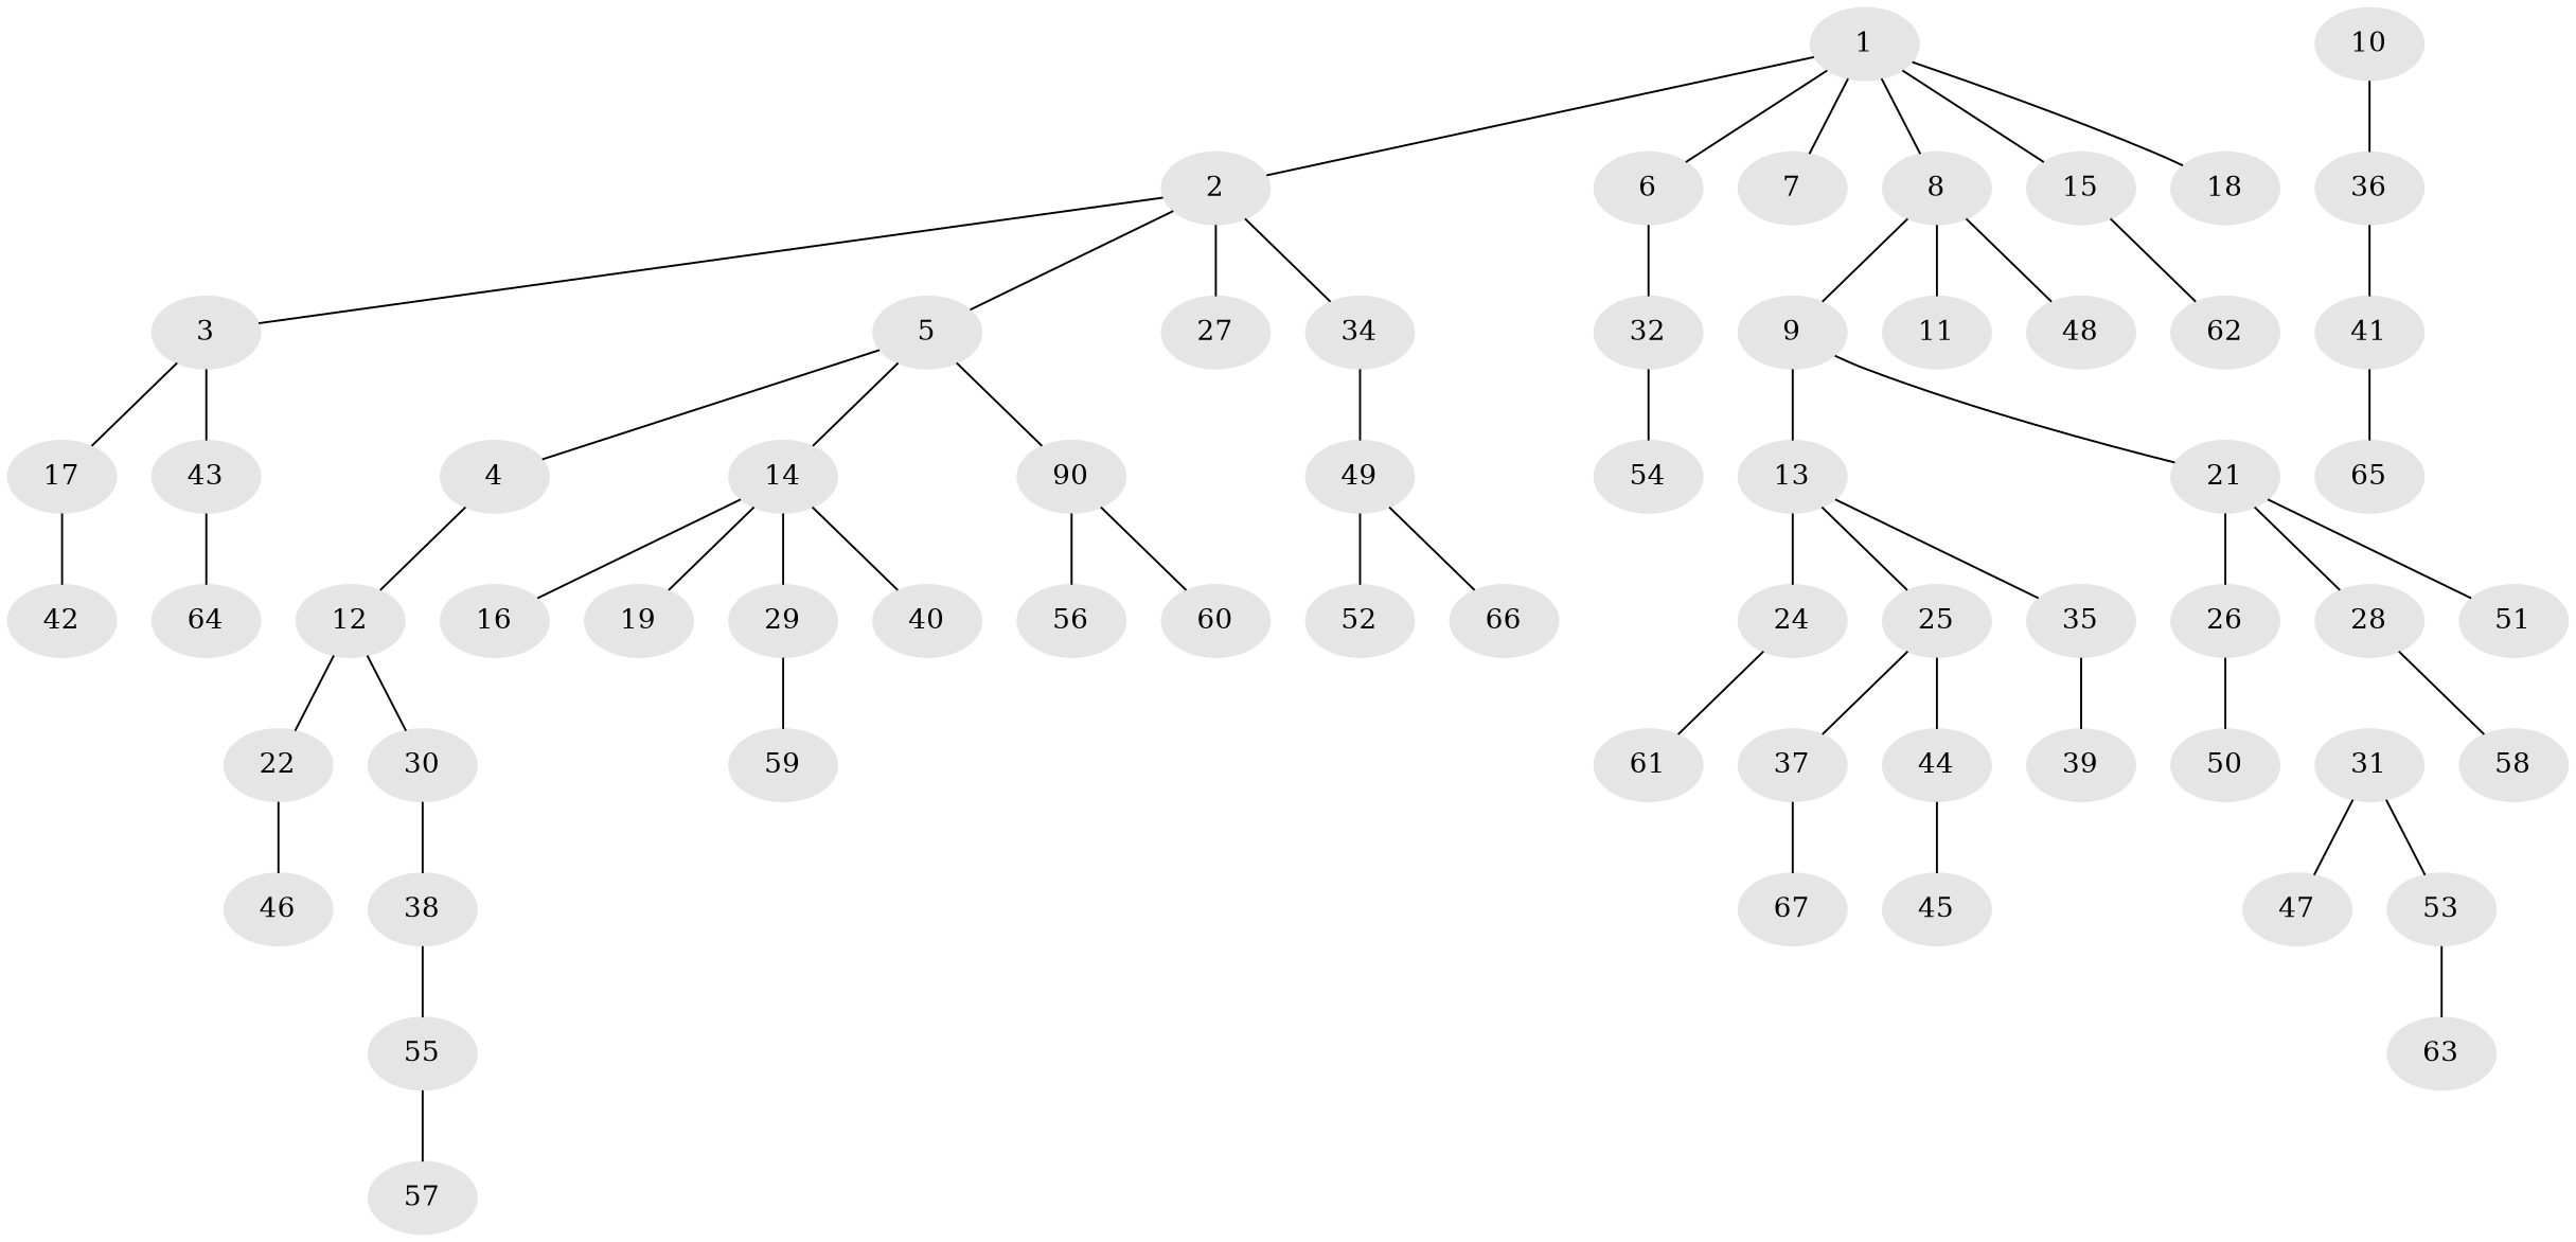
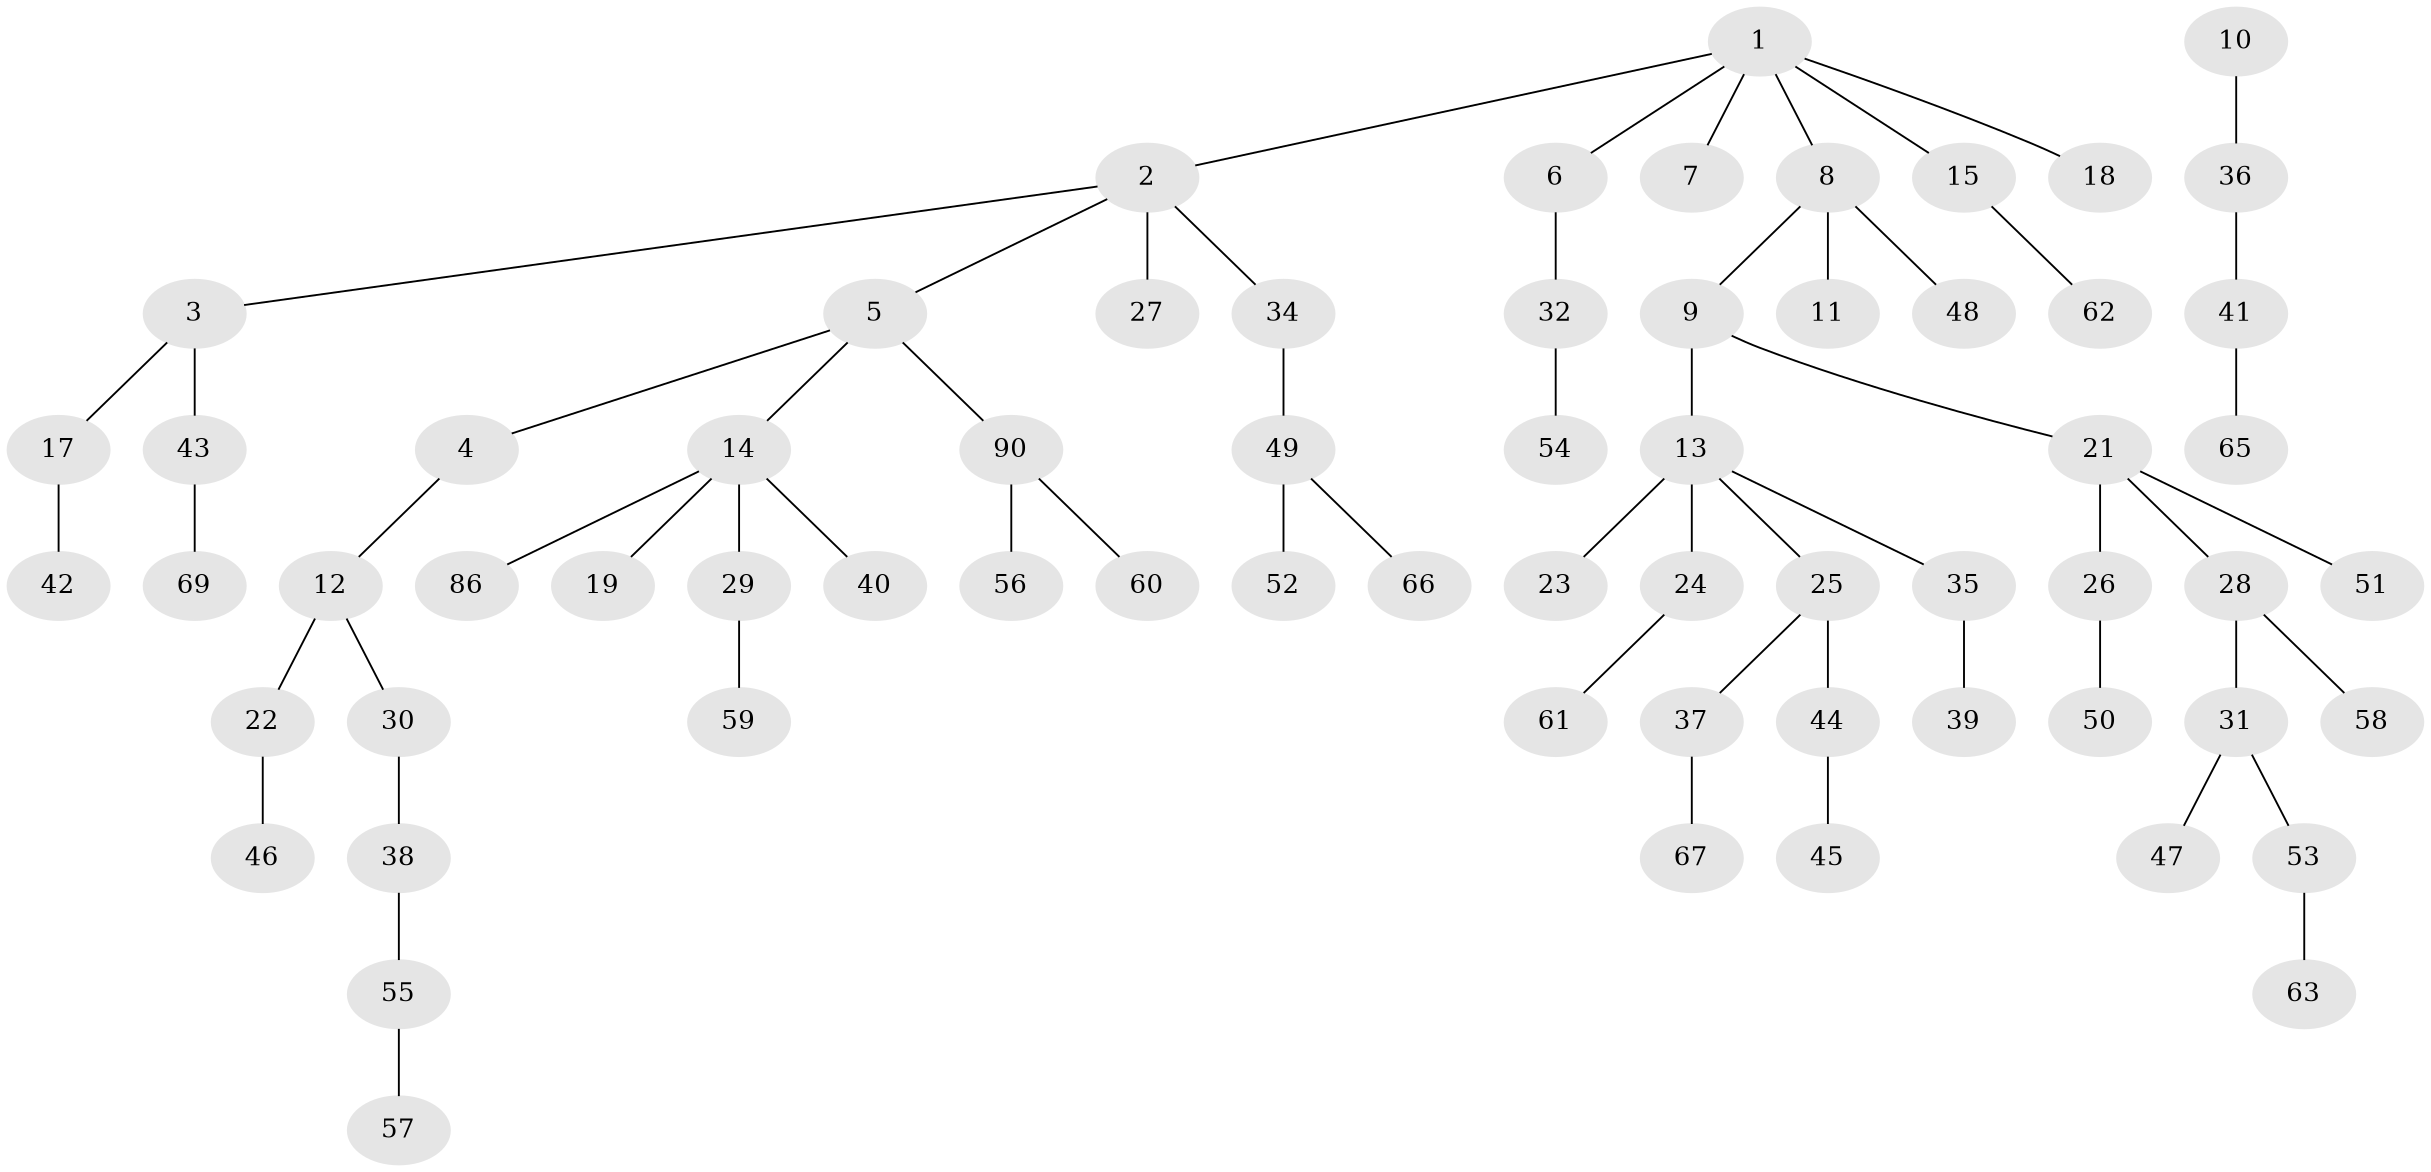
  graph {
    node [color=gray90 style=filled]
    1
    2
    6
    7
    8
    15
    18
    3
    5
    27
    34
    32
    9
    11
    48
    62
    17
    43
    4
    12
    14
    n22 [label=90]
    10
    36
    49
    42
-   64
+   64 [label=69]
    22
    30
-   16
+   16 [label=86]
    19
    29
    40
    56
    60
    54
    13
    21
+   23
    24
    25
    35
    26
    28
    51
    41
    46
    38
    61
    37
    44
    39
    59
    50
    31
    58
    67
    45
    47
    53
    55
    63
    52
    66
    65
    57
    1 -- 2
    1 -- 6
    1 -- 7
    1 -- 8
    1 -- 15
    1 -- 18
    2 -- 3
    2 -- 5
    2 -- 27
    2 -- 34
    6 -- 32
    8 -- 9
    8 -- 11
    8 -- 48
    15 -- 62
    3 -- 17
    3 -- 43
    5 -- 4
    5 -- 14
    5 -- n22
    34 -- 49
    32 -- 54
    9 -- 13
    9 -- 21
    17 -- 42
    43 -- 64
    4 -- 12
    12 -- 22
    12 -- 30
    14 -- 16
    14 -- 19
    14 -- 29
    14 -- 40
    n22 -- 56
    n22 -- 60
    10 -- 36
    36 -- 41
    49 -- 52
    49 -- 66
    22 -- 46
    30 -- 38
    29 -- 59
+   13 -- 23
    13 -- 24
    13 -- 25
    13 -- 35
    21 -- 26
    21 -- 28
    21 -- 51
    24 -- 61
    25 -- 37
    25 -- 44
    35 -- 39
    26 -- 50
+   28 -- 31
    28 -- 58
    41 -- 65
    38 -- 55
    37 -- 67
    44 -- 45
    31 -- 47
    31 -- 53
    53 -- 63
    55 -- 57
  }
